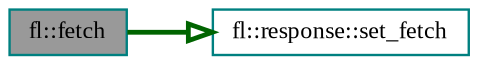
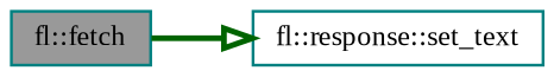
  digraph {
    rankdir=LR
    fontname="Liberation Serif"
    node [color=teal fontname="Liberation Serif" fontsize=10 shape=box style=filled]
    n1 [fillcolor=grey60 fontcolor=black height=0.2 label="fl::fetch" width=0.4]
-   n2 [fillcolor=white height=0.2 label="fl::response::set_fetch" width=0.4]
+   n2 [fillcolor=white height=0.2 label="fl::response::set_text" width=0.4]
    n1 -> n2 [color=darkgreen fontname="Liberation Serif" fontsize=10 labelfontname=Helvetica labelfontsize=10 style=bold arrowhead=onormal]
  }
